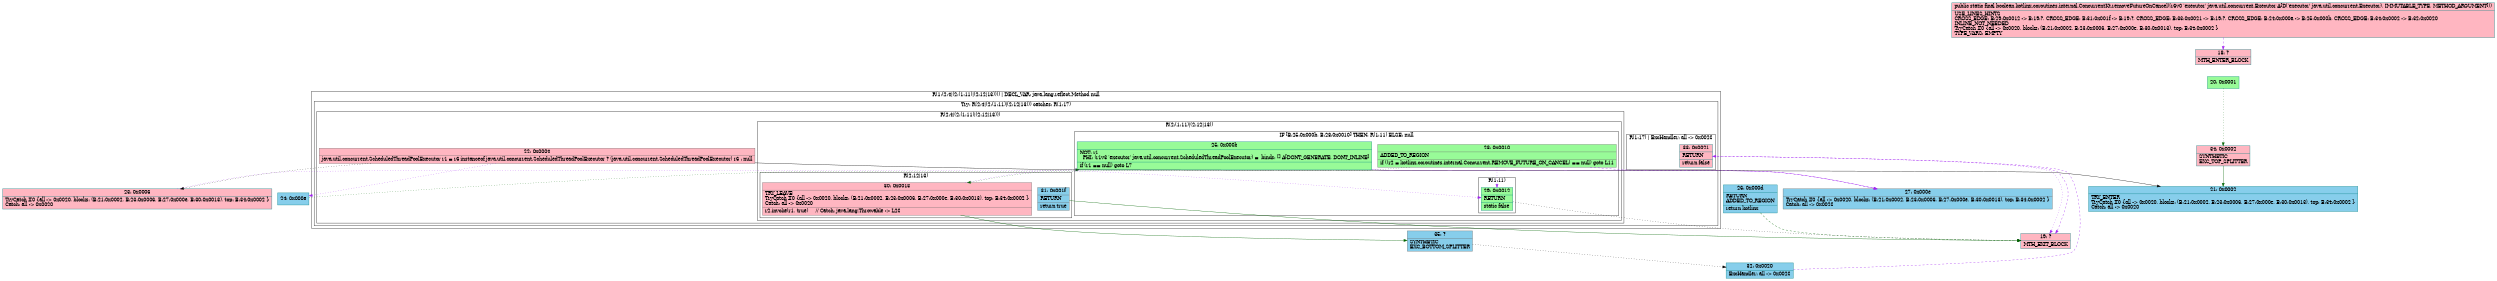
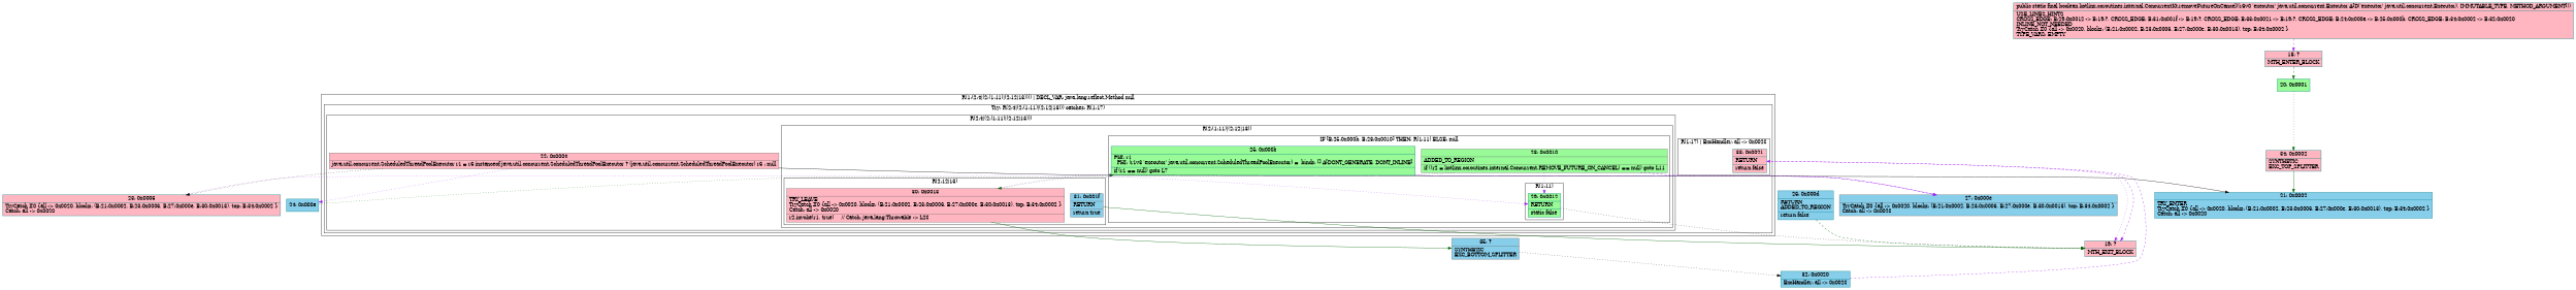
  digraph {
    node [color=teal fillcolor=lightpink shape=record style=filled]
    edge [color=purple style=dotted]
    n1 [fillcolor=palegreen label="{29\:\ 0x0012|RETURN\l|static false\l}"]
-   n2 [fillcolor=palegreen label="{25\:\ 0x000b|NOT: r1 \l  PHI: (r1v3 'executor' java.util.concurrent.ScheduledThreadPoolExecutor) =  binds: [] A[DONT_GENERATE, DONT_INLINE]\l|if (r1 == null) goto L7\l}"]
+   n2 [fillcolor=palegreen label="{25\:\ 0x000b|PHI: r1 \l  PHI: (r1v3 'executor' java.util.concurrent.ScheduledThreadPoolExecutor) =  binds: [] A[DONT_GENERATE, DONT_INLINE]\l|if (r1 == null) goto L7\l}"]
    n3 [color=gray40 fillcolor=palegreen label="{28\:\ 0x0010|ADDED_TO_REGION\l|if ((r2 = kotlinx.coroutines.internal.Concurrent.REMOVE_FUTURE_ON_CANCEL) == null) goto L11\l}"]
    n4 [color=gray40 label="{30\:\ 0x0013|TRY_LEAVE\lTryCatch #0 \{all \-\> 0x0020, blocks: (B:21:0x0002, B:23:0x0006, B:27:0x000e, B:30:0x0013), top: B:34:0x0002 \}\lCatch: all \-\> 0x0020\l|r2.invoke(r1, true)     \/\/ Catch: java.lang.Throwable \-\> L20\l}"]
    n5 [color=gray40 fillcolor=skyblue label="{31\:\ 0x001f|RETURN\l|return true\l}"]
    n6 [color=gray40 label="{22\:\ 0x0004|java.util.concurrent.ScheduledThreadPoolExecutor r1 = r6 instanceof java.util.concurrent.ScheduledThreadPoolExecutor ? (java.util.concurrent.ScheduledThreadPoolExecutor) r6 : null\l}"]
    n7 [label="{33\:\ 0x0021|RETURN\l|return false\l}"]
    n8 [label="{19\:\ ?|MTH_EXIT_BLOCK\l}"]
    n9 [color=gray40 fillcolor=skyblue label="{27\:\ 0x000e|TryCatch #0 \{all \-\> 0x0020, blocks: (B:21:0x0002, B:23:0x0006, B:27:0x000e, B:30:0x0013), top: B:34:0x0002 \}\lCatch: all \-\> 0x0020\l}"]
    n10 [color=gray40 fillcolor=skyblue label="{35\:\ ?|SYNTHETIC\lEXC_BOTTOM_SPLITTER\l}"]
    n11 [label="{23\:\ 0x0006|TryCatch #0 \{all \-\> 0x0020, blocks: (B:21:0x0002, B:23:0x0006, B:27:0x000e, B:30:0x0013), top: B:34:0x0002 \}\lCatch: all \-\> 0x0020\l}"]
    n12 [fillcolor=skyblue label="{24\:\ 0x000a}"]
    n13 [fillcolor=skyblue label="{21\:\ 0x0002|TRY_ENTER\lTryCatch #0 \{all \-\> 0x0020, blocks: (B:21:0x0002, B:23:0x0006, B:27:0x000e, B:30:0x0013), top: B:34:0x0002 \}\lCatch: all \-\> 0x0020\l}"]
-   n14 [fillcolor=skyblue label="{26\:\ 0x000d|RETURN\lADDED_TO_REGION\l|return kotlinx\l}"]
+   n14 [fillcolor=skyblue label="{26\:\ 0x000d|RETURN\lADDED_TO_REGION\l|return false\l}"]
    n15 [fillcolor=skyblue label="{32\:\ 0x0020|ExcHandler: all \-\> 0x0020\l}"]
    n16 [label="{18\:\ ?|MTH_ENTER_BLOCK\l}"]
    n17 [fillcolor=palegreen label="{20\:\ 0x0001}"]
    n18 [label="{34\:\ 0x0002|SYNTHETIC\lEXC_TOP_SPLITTER\l}"]
    n19 [label="{public static final boolean kotlinx.coroutines.internal.ConcurrentKt.removeFutureOnCancel((r6v0 'executor' java.util.concurrent.Executor A[D('executor' java.util.concurrent.Executor), IMMUTABLE_TYPE, METHOD_ARGUMENT]))  | USE_LINES_HINTS\lCROSS_EDGE: B:29:0x0012 \-\> B:19:?, CROSS_EDGE: B:31:0x001f \-\> B:19:?, CROSS_EDGE: B:33:0x0021 \-\> B:19:?, CROSS_EDGE: B:24:0x000a \-\> B:25:0x000b, CROSS_EDGE: B:34:0x0002 \-\> B:32:0x0020\lINLINE_NOT_NEEDED\lTryCatch #0 \{all \-\> 0x0020, blocks: (B:21:0x0002, B:23:0x0006, B:27:0x000e, B:30:0x0013), top: B:34:0x0002 \}\lTYPE_VARS: EMPTY\l}"]
    subgraph cluster_1 {
      label="R(1:(2:4|(2:(1:11)|(2:12|13)))) | DECL_VAR: java.lang.reflect.Method null\l"
      subgraph cluster_2 {
        label="Try: R(2:4|(2:(1:11)|(2:12|13))) catches: R(1:17)"
        subgraph cluster_3 {
          label="R(2:4|(2:(1:11)|(2:12|13)))"
          n6
          subgraph cluster_4 {
            label="R(2:(1:11)|(2:12|13))"
            subgraph cluster_5 {
              label="IF [B:25:0x000b, B:28:0x0010] THEN: R(1:11) ELSE: null"
              n2
              n3
              subgraph cluster_6 {
                label="R(1:11)"
                n1
              }
            }
            subgraph cluster_7 {
              label="R(2:12|13)"
              n4
              n5
            }
          }
        }
        subgraph cluster_8 {
          label="R(1:17) | ExcHandler: all \-\> 0x0020\l"
          n7
        }
      }
    }
    subgraph cluster_9 {
      label="R(1:17) | ExcHandler: all \-\> 0x0020\l"
    }
    n1 -> n8 [color=black]
    n2 -> n9 [style=solid]
    n3 -> n1
    n3 -> n4 [color=darkgreen]
    n3 -> n9 [style=dashed]
    n4 -> n1
    n4 -> n10 [color=darkgreen style=solid]
    n5 -> n8 [color=darkgreen style=solid]
    n6 -> n11 [color=black]
    n6 -> n12
    n6 -> n13 [color=black style=solid]
    n7 -> n8
    n7 -> n8 [style=dashed]
    n10 -> n15 [color=black]
    n11 -> n2
    n12 -> n2 [color=darkgreen]
    n14 -> n8 [color=darkgreen style=dashed]
    n15 -> n7 [style=dashed]
+   n16 -> n17 [color=darkgreen style=dashed]
    n17 -> n18 [color=darkgreen]
    n18 -> n13 [color=darkgreen style=solid]
    n19 -> n16 [style=dashed]
  }
